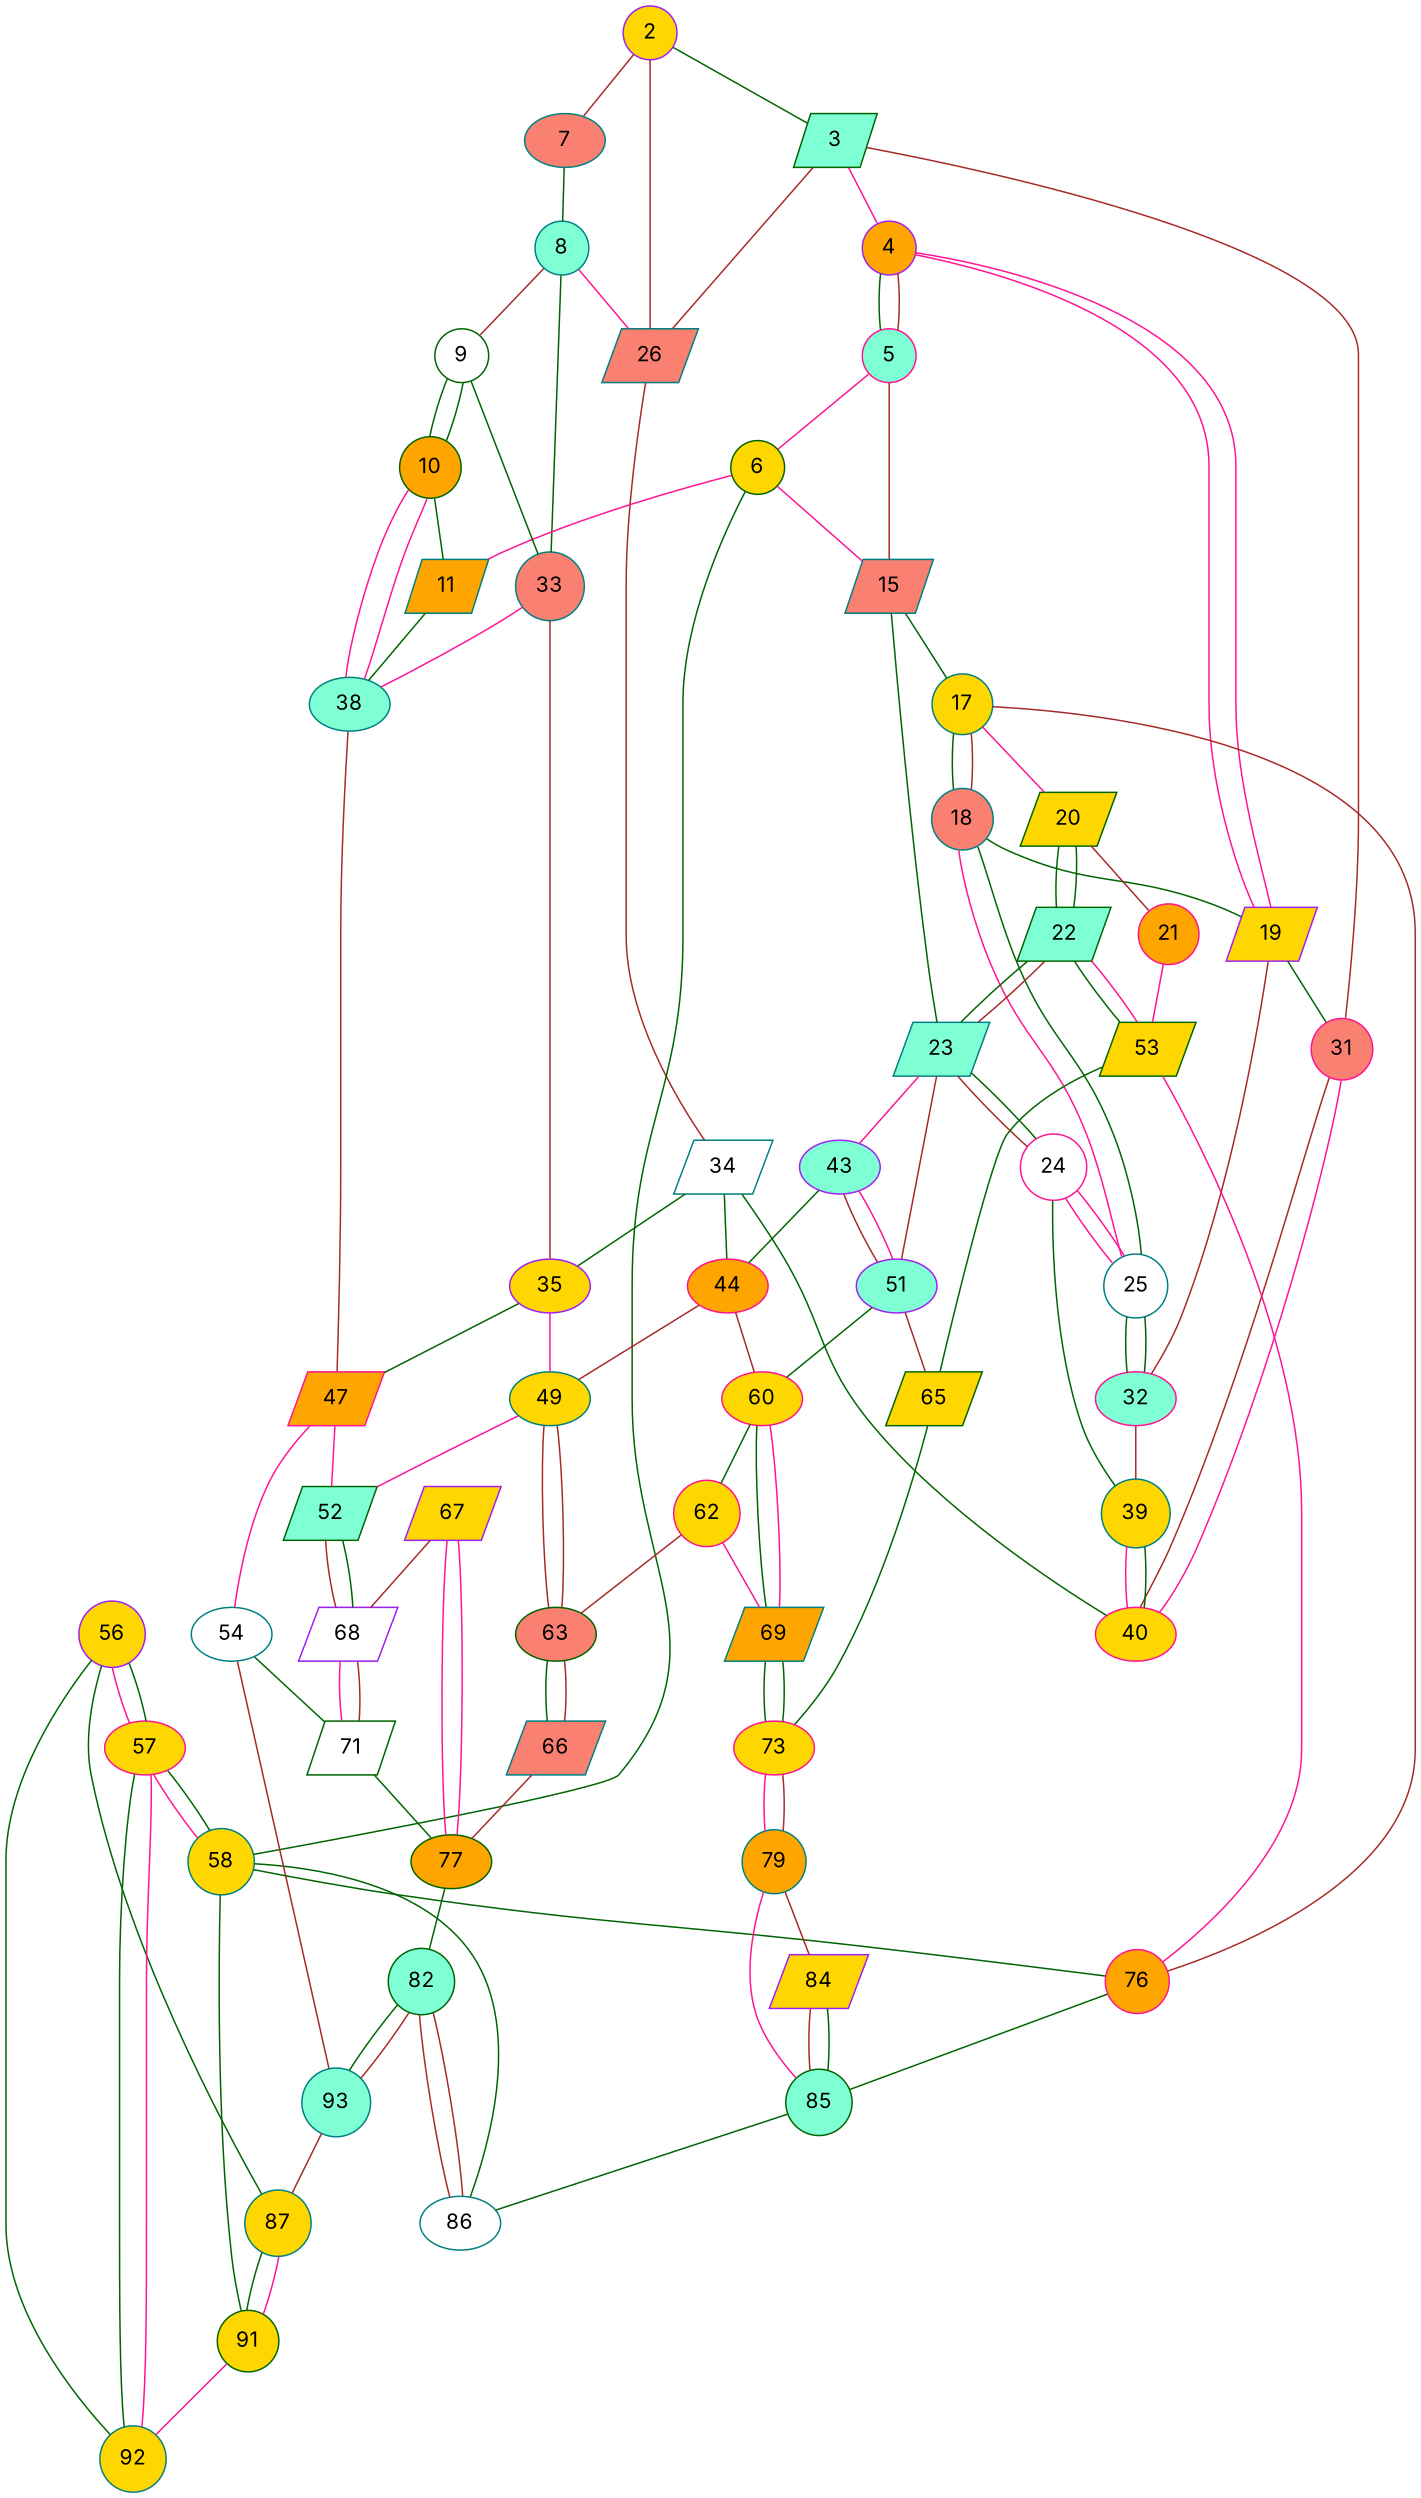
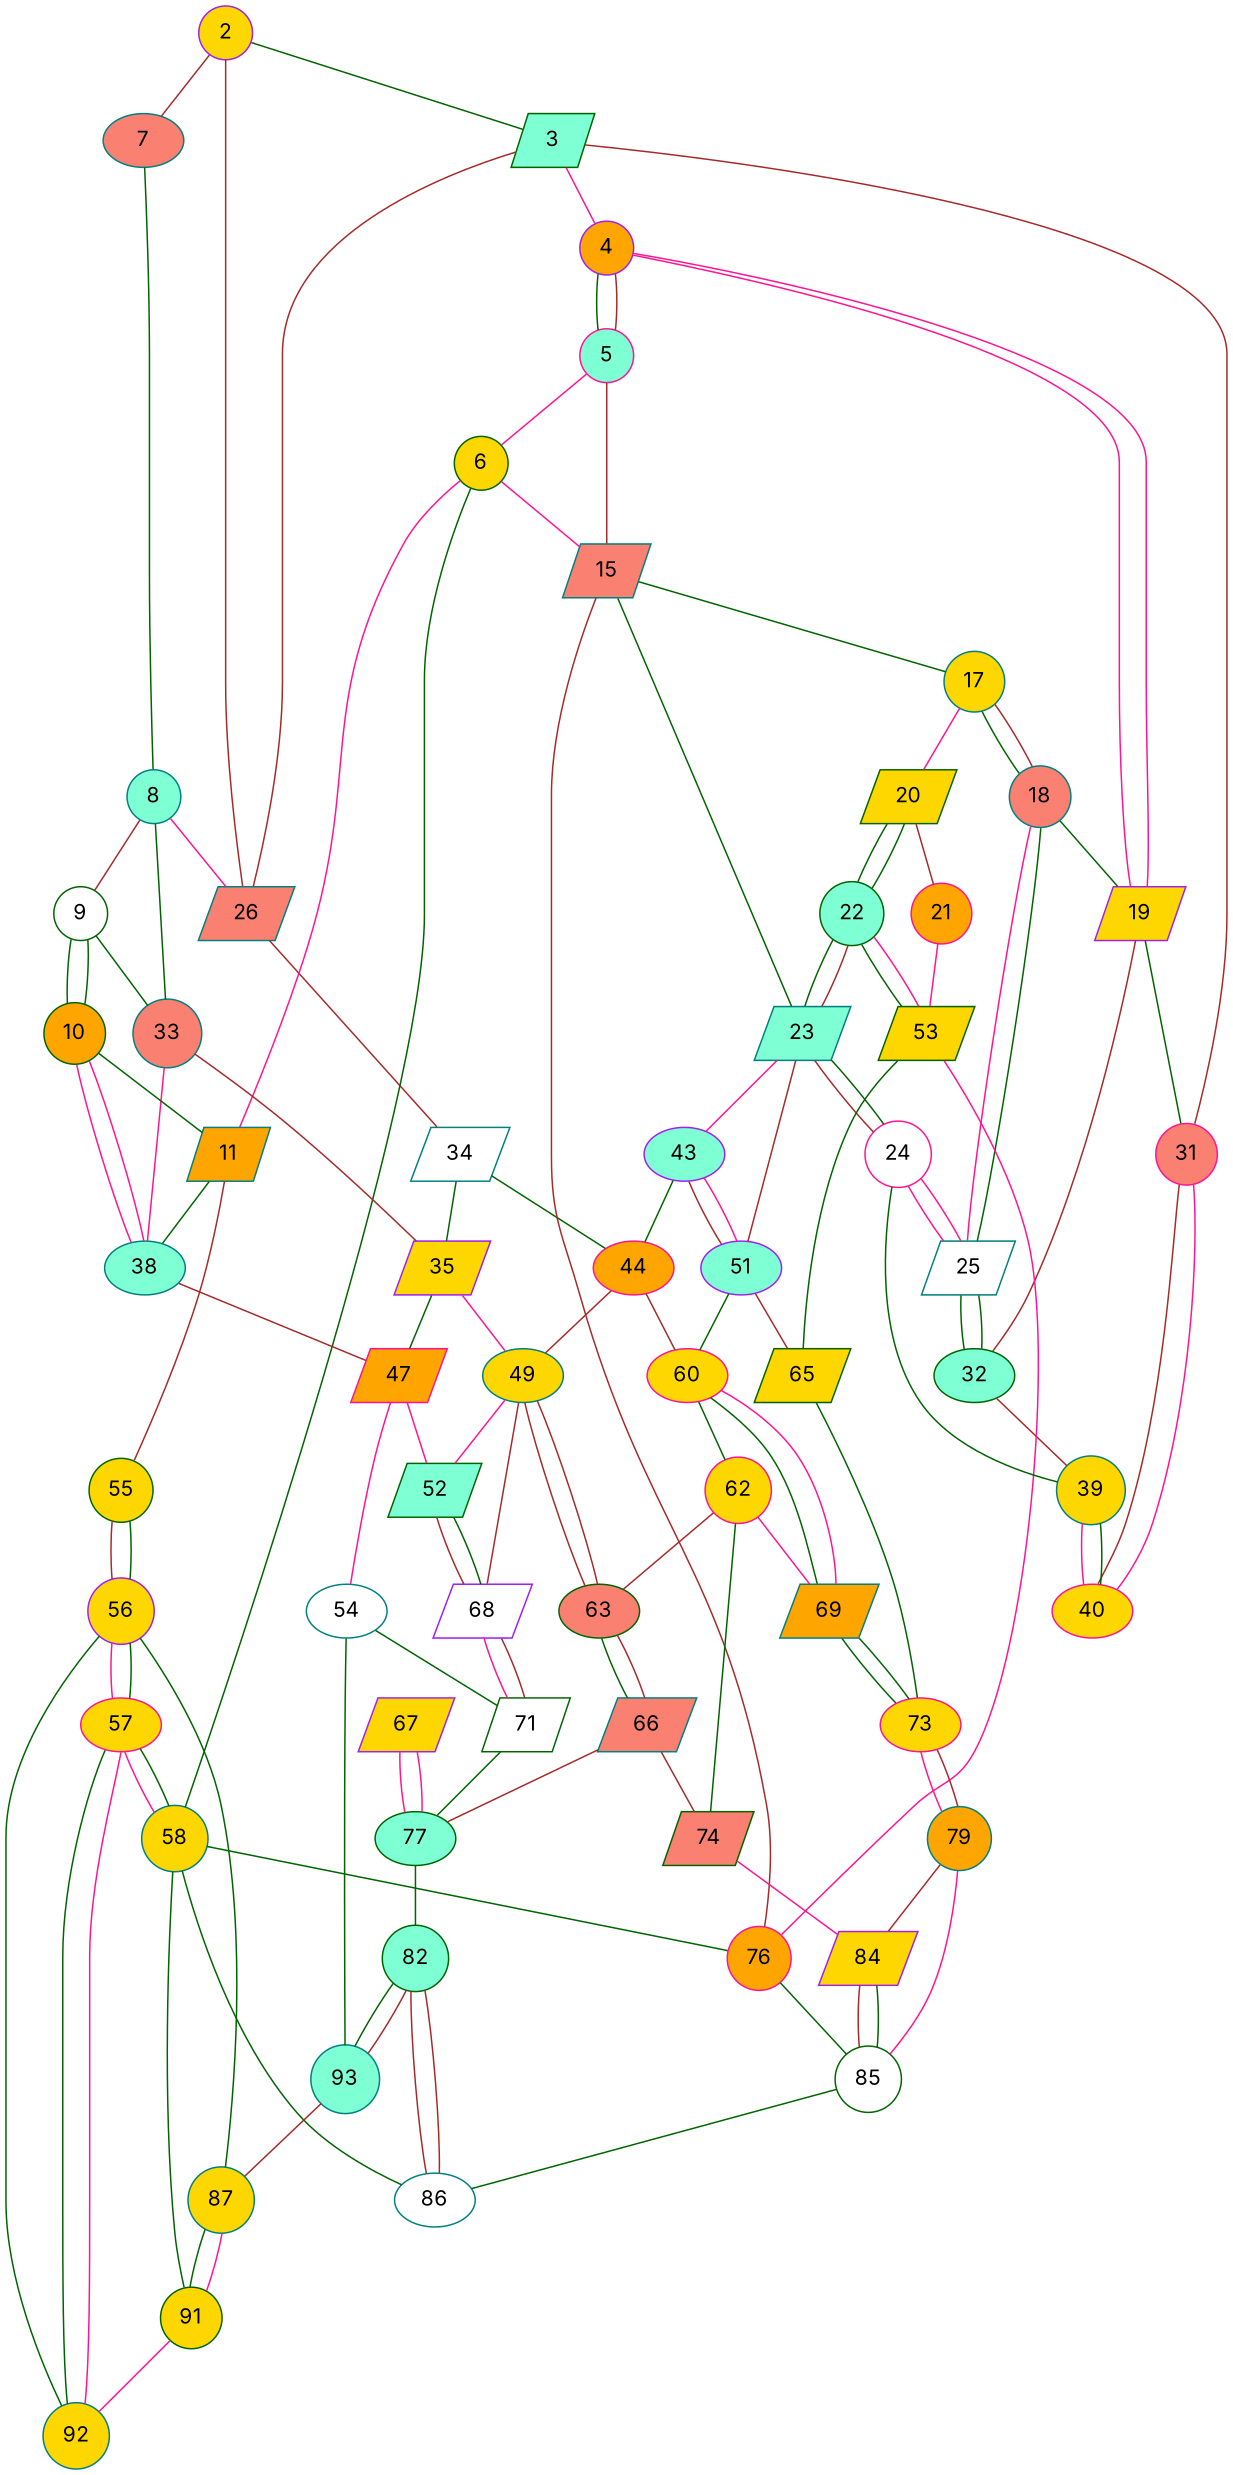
  graph {
    fontname=Inter
    node [color=teal fillcolor=gold fontname=Inter shape=circle style=filled]
    edge [color=darkgreen fontname=Inter]
    2 [color=purple super="+14"]
    7 [fillcolor=salmon shape=ellipse]
    3 [color=darkgreen fillcolor=aquamarine shape=parallelogram super="+28"]
    26 [fillcolor=salmon shape=parallelogram super="+29"]
    8 [fillcolor=aquamarine super="+27"]
    4 [color=purple fillcolor=orange]
    31 [color=deeppink fillcolor=salmon]
    34 [fillcolor=white shape=parallelogram super="+41"]
    5 [color=deeppink fillcolor=aquamarine]
    19 [color=purple shape=parallelogram super="+30"]
    40 [color=deeppink shape=ellipse]
    6 [color=darkgreen super="+13"]
    15 [fillcolor=salmon shape=parallelogram super="+16"]
-   32 [color=deeppink fillcolor=aquamarine shape=ellipse]
+   32 [color=darkgreen fillcolor=aquamarine shape=ellipse]
    11 [fillcolor=orange shape=parallelogram super="+12"]
    58 [super="+90"]
    17
    76 [color=deeppink fillcolor=orange]
    23 [fillcolor=aquamarine shape=parallelogram]
    38 [fillcolor=aquamarine shape=ellipse super="+46"]
+   55 [color=darkgreen]
    86 [fillcolor=white shape=ellipse]
    91 [color=darkgreen]
    9 [color=darkgreen fillcolor=white]
    33 [fillcolor=salmon super="+37"]
    10 [color=darkgreen fillcolor=orange]
-   35 [color=purple shape=ellipse super="+36"]
+   35 [color=purple shape=parallelogram super="+36"]
    47 [color=deeppink fillcolor=orange shape=parallelogram super="+48"]
    56 [color=purple super="+88"]
    18 [fillcolor=salmon]
    20 [color=darkgreen shape=parallelogram]
    21 [color=deeppink fillcolor=orange]
    53 [color=darkgreen shape=parallelogram super="+64"]
-   85 [color=darkgreen fillcolor=aquamarine super="+89"]
-   25 [fillcolor=white]
-   22 [color=darkgreen fillcolor=aquamarine shape=parallelogram]
+   85 [color=darkgreen fillcolor=white super="+89"]
+   25 [fillcolor=white shape=parallelogram]
+   22 [color=darkgreen fillcolor=aquamarine]
    39
    65 [color=darkgreen shape=parallelogram]
    24 [color=deeppink fillcolor=white super="+42"]
    51 [color=purple fillcolor=aquamarine shape=ellipse super="+59"]
    43 [color=purple fillcolor=aquamarine shape=ellipse]
    60 [color=deeppink shape=ellipse super="+61"]
    44 [color=deeppink fillcolor=orange shape=ellipse super="+45"]
    49 [shape=ellipse super="+50"]
    52 [color=darkgreen fillcolor=aquamarine shape=parallelogram]
    54 [fillcolor=white shape=ellipse super="+72"]
    63 [color=darkgreen fillcolor=salmon shape=ellipse]
    62 [color=deeppink super="+70"]
    69 [fillcolor=orange shape=parallelogram]
    68 [color=purple fillcolor=white shape=parallelogram]
    71 [color=darkgreen fillcolor=white shape=parallelogram]
    n52 [fillcolor=aquamarine label=93]
    66 [fillcolor=salmon shape=parallelogram super="+75"]
    73 [color=deeppink shape=ellipse]
-   77 [color=darkgreen fillcolor=orange shape=ellipse super="+78"]
+   77 [color=darkgreen fillcolor=aquamarine shape=ellipse super="+78"]
    87
    57 [color=deeppink shape=ellipse]
    92
+   74 [color=darkgreen fillcolor=salmon shape=parallelogram super="+81"]
    84 [color=purple shape=parallelogram]
    79 [fillcolor=orange super="+80"]
    67 [color=purple shape=parallelogram]
    82 [color=darkgreen fillcolor=aquamarine]
    2 -- 7 [color=brown]
    2 -- 3
    2 -- 26 [color=brown]
    7 -- 8
    3 -- 26 [color=brown]
    3 -- 4 [color=deeppink]
    3 -- 31 [color=brown]
    26 -- 34 [color=brown]
    8 -- 26 [color=deeppink]
    8 -- 9 [color=brown]
    8 -- 33
    4 -- 5
    4 -- 5 [color=brown]
    4 -- 19 [color=deeppink]
    4 -- 19 [color=deeppink]
    31 -- 40 [color=brown]
    31 -- 40 [color=deeppink]
-   34 -- 40
    34 -- 35
    34 -- 44
    5 -- 6 [color=deeppink]
    5 -- 15 [color=brown]
    19 -- 31
    19 -- 32 [color=brown]
    6 -- 15 [color=deeppink]
    6 -- 11 [color=deeppink]
    6 -- 58
    15 -- 17
-   17 -- 76 [color=brown]
+   15 -- 76 [color=brown]
    15 -- 23
    32 -- 39 [color=brown]
    11 -- 38
+   11 -- 55 [color=brown]
    58 -- 76
    58 -- 86
    58 -- 91
    17 -- 18
    17 -- 18 [color=brown]
    17 -- 20 [color=deeppink]
    76 -- 85
    23 -- 24 [color=brown]
    23 -- 24
    23 -- 51 [color=brown]
    23 -- 43 [color=deeppink]
    38 -- 47 [color=brown]
+   55 -- 56 [color=brown]
+   55 -- 56
    91 -- 92 [color=deeppink]
    9 -- 33
    9 -- 10
    9 -- 10
    33 -- 38 [color=deeppink]
    33 -- 35 [color=brown]
    10 -- 11
    10 -- 38 [color=deeppink]
    10 -- 38 [color=deeppink]
    35 -- 47
    35 -- 49 [color=deeppink]
    47 -- 52 [color=deeppink]
    47 -- 54 [color=deeppink]
    56 -- 87
    56 -- 57 [color=deeppink]
    56 -- 57
    56 -- 92
    18 -- 19
    18 -- 25 [color=deeppink]
    18 -- 25
    20 -- 21 [color=brown]
    20 -- 22
    20 -- 22
    21 -- 53 [color=deeppink]
    53 -- 76 [color=deeppink]
    53 -- 65
    85 -- 86
    25 -- 32
    25 -- 32
    22 -- 23
    22 -- 23 [color=brown]
    22 -- 53
    22 -- 53 [color=deeppink]
    39 -- 40 [color=deeppink]
    39 -- 40
    65 -- 73
    24 -- 25 [color=deeppink]
    24 -- 25 [color=deeppink]
    24 -- 39
    51 -- 65 [color=brown]
    51 -- 60
    43 -- 51 [color=brown]
    43 -- 51 [color=deeppink]
    43 -- 44
    60 -- 62
    60 -- 69
    60 -- 69 [color=deeppink]
    44 -- 60 [color=brown]
    44 -- 49 [color=brown]
    49 -- 52 [color=deeppink]
    49 -- 63 [color=brown]
    49 -- 63 [color=brown]
    52 -- 68 [color=brown]
    52 -- 68
    54 -- 71
-   54 -- n52 [color=brown]
+   54 -- n52
    63 -- 66
    63 -- 66 [color=brown]
    62 -- 63 [color=brown]
    62 -- 69 [color=deeppink]
+   62 -- 74
    69 -- 73
    69 -- 73
    68 -- 71 [color=deeppink]
    68 -- 71 [color=brown]
    71 -- 77
    n52 -- 87 [color=brown]
    66 -- 77 [color=brown]
+   66 -- 74 [color=brown]
    73 -- 79 [color=deeppink]
    73 -- 79 [color=brown]
    77 -- 82
    87 -- 91
    87 -- 91 [color=deeppink]
    57 -- 58 [color=deeppink]
    57 -- 58
    57 -- 92
    57 -- 92 [color=deeppink]
+   74 -- 84 [color=deeppink]
    84 -- 85 [color=brown]
    84 -- 85
    79 -- 85 [color=deeppink]
    79 -- 84 [color=brown]
-   67 -- 68 [color=brown]
+   49 -- 68 [color=brown]
    67 -- 77 [color=deeppink]
    67 -- 77 [color=deeppink]
    82 -- 86 [color=brown]
    82 -- 86 [color=brown]
    82 -- n52
    82 -- n52 [color=brown]
  }
